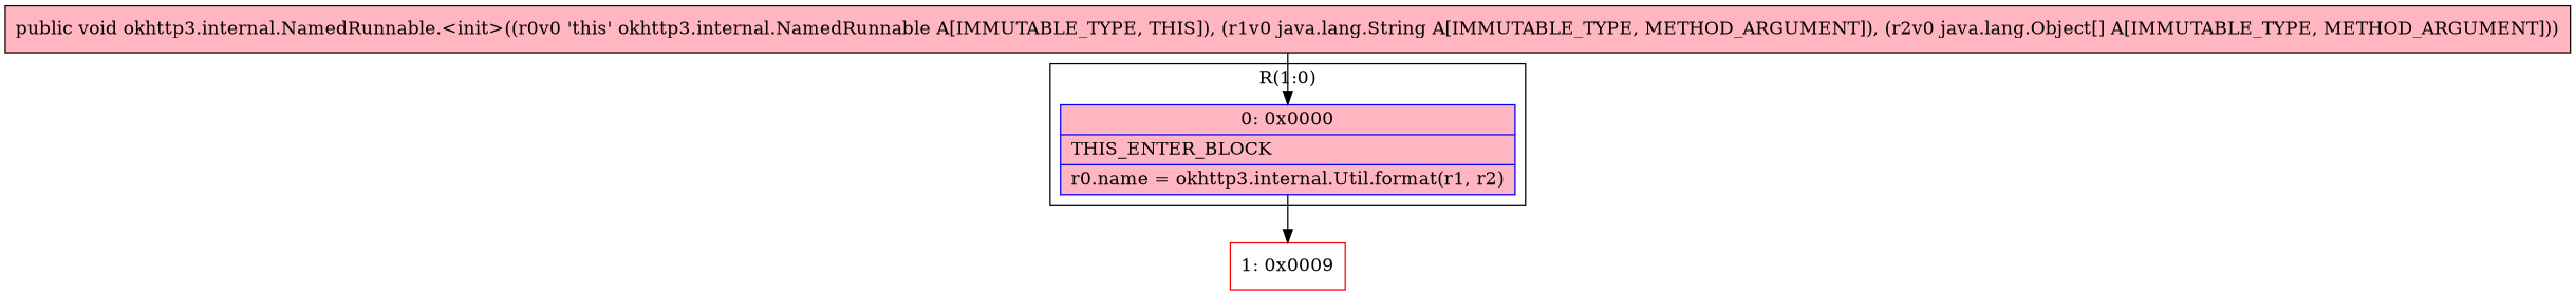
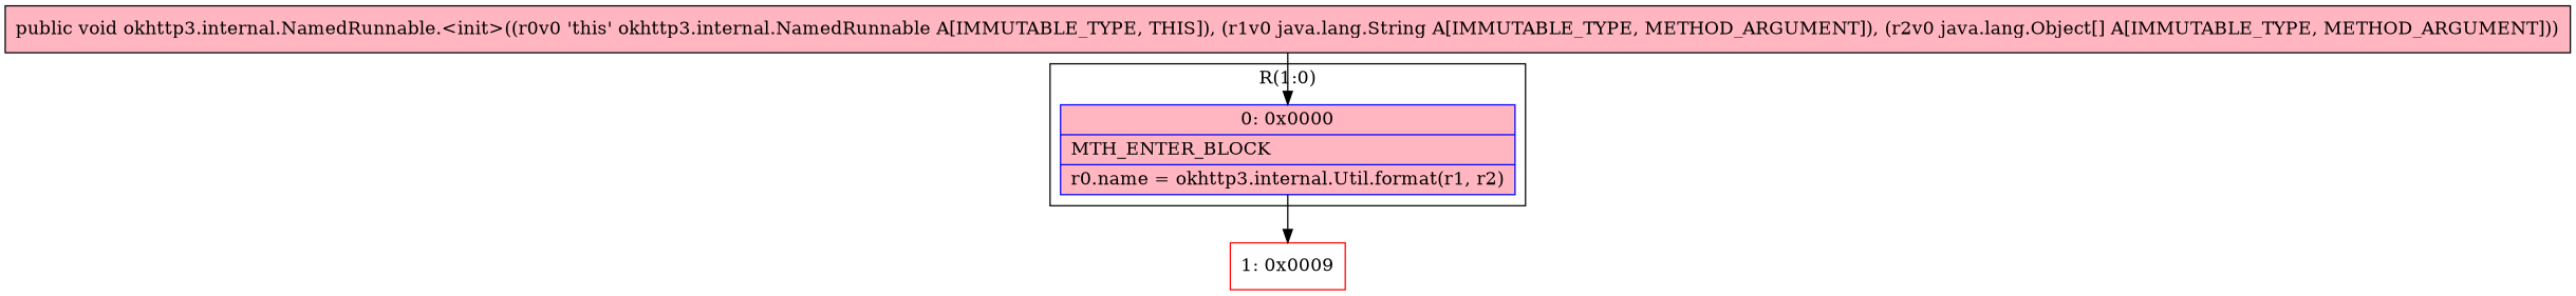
  digraph {
    node [shape=record style=filled fillcolor=lightpink]
-   n1 [color=blue label="{0\:\ 0x0000|THIS_ENTER_BLOCK\l|r0.name = okhttp3.internal.Util.format(r1, r2)\l}"]
+   n1 [color=blue label="{0\:\ 0x0000|MTH_ENTER_BLOCK\l|r0.name = okhttp3.internal.Util.format(r1, r2)\l}"]
    n2 [color=red label="{1\:\ 0x0009}" fillcolor=white]
    n3 [label="{public void okhttp3.internal.NamedRunnable.\<init\>((r0v0 'this' okhttp3.internal.NamedRunnable A[IMMUTABLE_TYPE, THIS]), (r1v0 java.lang.String A[IMMUTABLE_TYPE, METHOD_ARGUMENT]), (r2v0 java.lang.Object[] A[IMMUTABLE_TYPE, METHOD_ARGUMENT])) }"]
    subgraph cluster_1 {
      label="R(1:0)"
      n1
    }
    n1 -> n2
    n3 -> n1
  }
